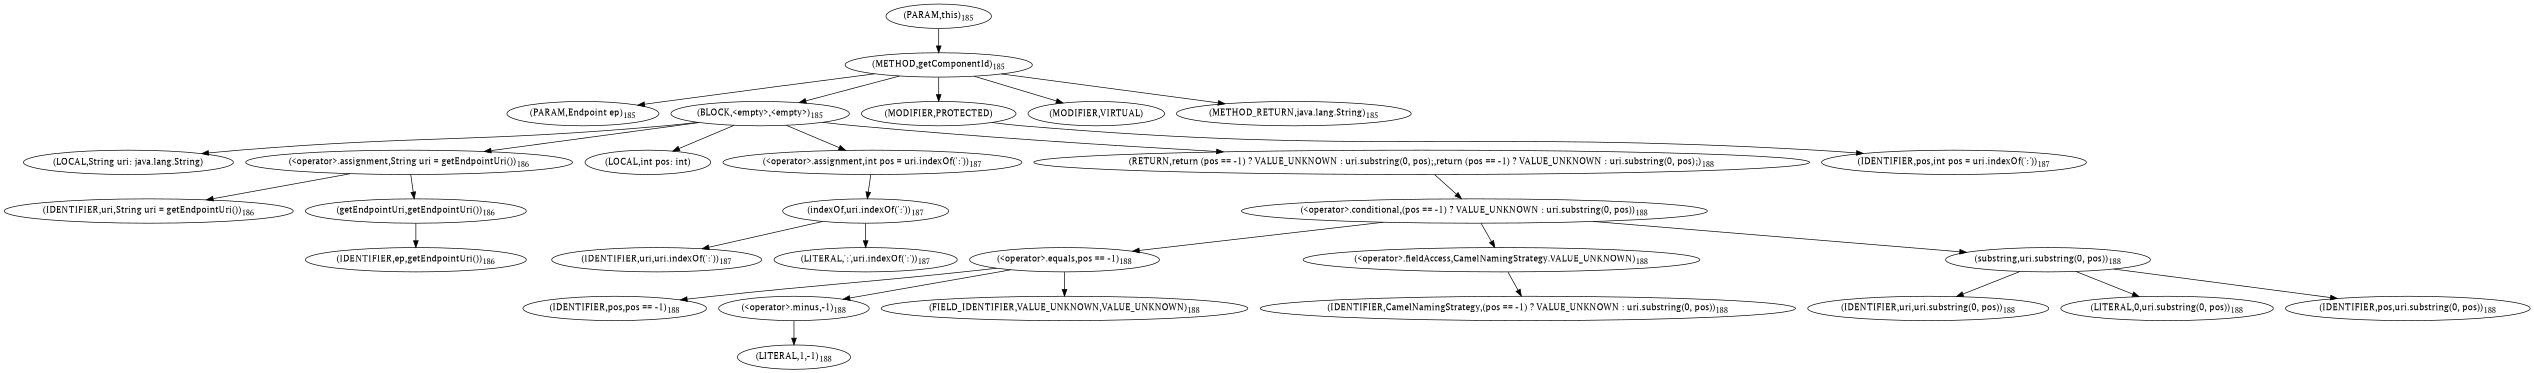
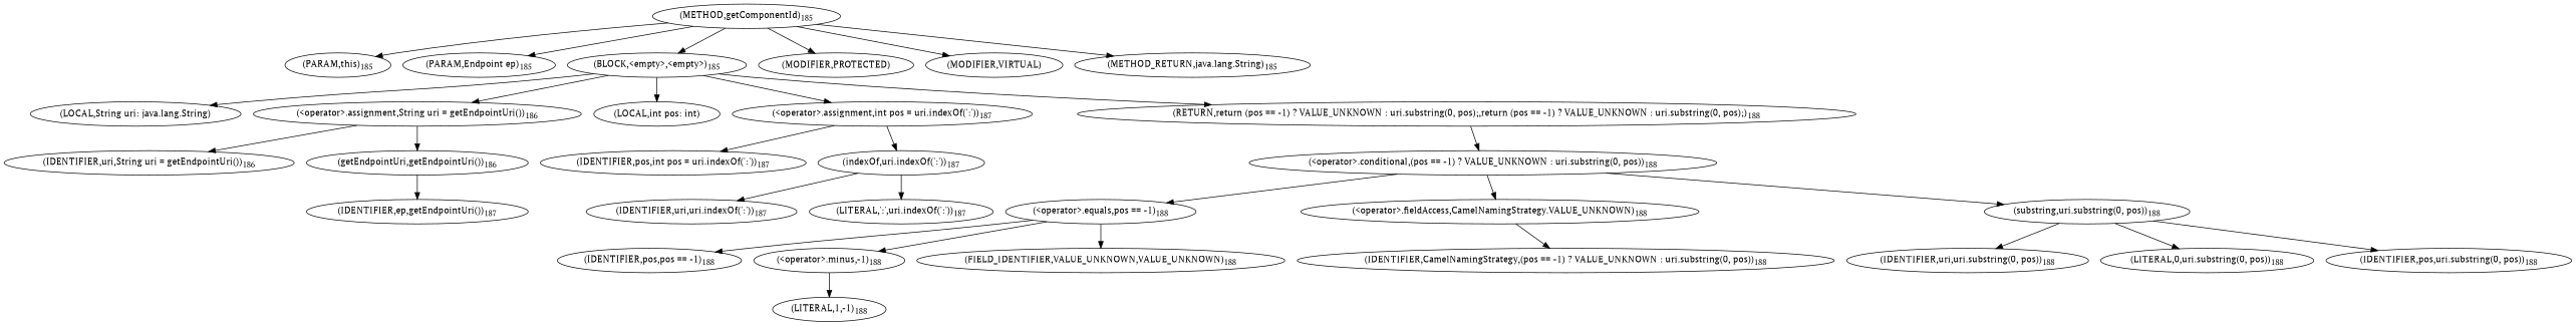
  digraph {
    fontname="PT Serif"
    node [fontname="PT Serif"]
    edge [fontname="PT Serif"]
    n1 [label=<(METHOD,getComponentId)<SUB>185</SUB>>]
    n2 [label=<(PARAM,this)<SUB>185</SUB>>]
    n3 [label=<(PARAM,Endpoint ep)<SUB>185</SUB>>]
    n4 [label=<(BLOCK,&lt;empty&gt;,&lt;empty&gt;)<SUB>185</SUB>>]
    n5 [label=<(MODIFIER,PROTECTED)>]
    n6 [label=<(MODIFIER,VIRTUAL)>]
    n7 [label=<(METHOD_RETURN,java.lang.String)<SUB>185</SUB>>]
    n8 [label=<(LOCAL,String uri: java.lang.String)>]
    n9 [label=<(&lt;operator&gt;.assignment,String uri = getEndpointUri())<SUB>186</SUB>>]
    n10 [label=<(LOCAL,int pos: int)>]
    n11 [label=<(&lt;operator&gt;.assignment,int pos = uri.indexOf(':'))<SUB>187</SUB>>]
    n12 [label=<(RETURN,return (pos == -1) ? VALUE_UNKNOWN : uri.substring(0, pos);,return (pos == -1) ? VALUE_UNKNOWN : uri.substring(0, pos);)<SUB>188</SUB>>]
    n13 [label=<(IDENTIFIER,uri,String uri = getEndpointUri())<SUB>186</SUB>>]
    n14 [label=<(getEndpointUri,getEndpointUri())<SUB>186</SUB>>]
    n15 [label=<(IDENTIFIER,pos,int pos = uri.indexOf(':'))<SUB>187</SUB>>]
    n16 [label=<(indexOf,uri.indexOf(':'))<SUB>187</SUB>>]
    n17 [label=<(&lt;operator&gt;.conditional,(pos == -1) ? VALUE_UNKNOWN : uri.substring(0, pos))<SUB>188</SUB>>]
-   n18 [label=<(IDENTIFIER,ep,getEndpointUri())<SUB>186</SUB>>]
+   n18 [label=<(IDENTIFIER,ep,getEndpointUri())<SUB>187</SUB>>]
    n19 [label=<(IDENTIFIER,uri,uri.indexOf(':'))<SUB>187</SUB>>]
    n20 [label=<(LITERAL,':',uri.indexOf(':'))<SUB>187</SUB>>]
    n21 [label=<(&lt;operator&gt;.equals,pos == -1)<SUB>188</SUB>>]
    n22 [label=<(&lt;operator&gt;.fieldAccess,CamelNamingStrategy.VALUE_UNKNOWN)<SUB>188</SUB>>]
    n23 [label=<(substring,uri.substring(0, pos))<SUB>188</SUB>>]
    n24 [label=<(IDENTIFIER,pos,pos == -1)<SUB>188</SUB>>]
    n25 [label=<(&lt;operator&gt;.minus,-1)<SUB>188</SUB>>]
    n26 [label=<(FIELD_IDENTIFIER,VALUE_UNKNOWN,VALUE_UNKNOWN)<SUB>188</SUB>>]
    n27 [label=<(IDENTIFIER,CamelNamingStrategy,(pos == -1) ? VALUE_UNKNOWN : uri.substring(0, pos))<SUB>188</SUB>>]
    n28 [label=<(IDENTIFIER,uri,uri.substring(0, pos))<SUB>188</SUB>>]
    n29 [label=<(LITERAL,0,uri.substring(0, pos))<SUB>188</SUB>>]
    n30 [label=<(IDENTIFIER,pos,uri.substring(0, pos))<SUB>188</SUB>>]
    n31 [label=<(LITERAL,1,-1)<SUB>188</SUB>>]
-   n2 -> n1
+   n1 -> n2
    n1 -> n3
    n1 -> n4
    n1 -> n5
    n1 -> n6
    n1 -> n7
    n4 -> n8
    n4 -> n9
    n4 -> n10
    n4 -> n11
    n4 -> n12
    n9 -> n13
    n9 -> n14
-   n5 -> n15
+   n11 -> n15
    n11 -> n16
    n12 -> n17
    n14 -> n18
    n16 -> n19
    n16 -> n20
    n17 -> n21
    n17 -> n22
    n17 -> n23
    n21 -> n24
    n21 -> n25
    n21 -> n26
    n22 -> n27
    n23 -> n28
    n23 -> n29
    n23 -> n30
    n25 -> n31
  }
